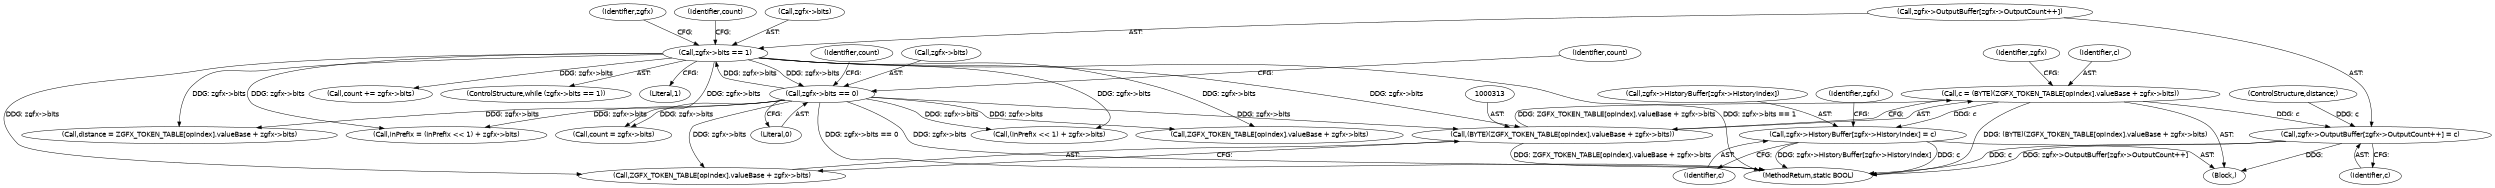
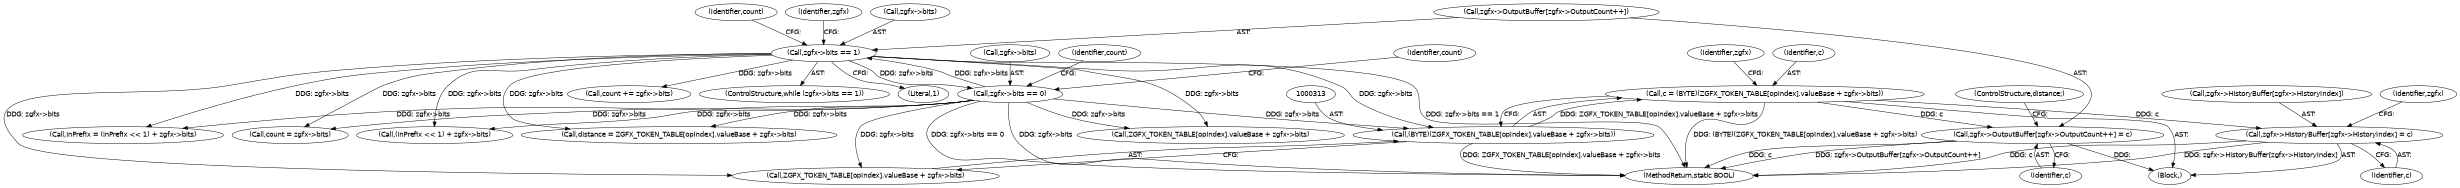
  digraph {
    fontname="DejaVu Sans"
    node [fontname="DejaVu Sans"]
    edge [fontname="DejaVu Sans"]
    n1 [label="(Call,c = (BYTE)(ZGFX_TOKEN_TABLE[opIndex].valueBase + zgfx->bits))"]
    n2 [label="(Call,(BYTE)(ZGFX_TOKEN_TABLE[opIndex].valueBase + zgfx->bits))"]
    n3 [label="(Call,zgfx->HistoryBuffer[zgfx->HistoryIndex] = c)"]
    n4 [label="(Call,zgfx->OutputBuffer[zgfx->OutputCount++] = c)"]
    n5 [label="(MethodReturn,static BOOL)"]
    n6 [label="(Block,)"]
    n7 [label="(Call,ZGFX_TOKEN_TABLE[opIndex].valueBase + zgfx->bits)"]
    n8 [label="(Identifier,c)"]
    n9 [label="(Identifier,c)"]
    n10 [label="(Call,zgfx->bits == 0)"]
    n11 [label="(Call,zgfx->bits == 1)"]
    n12 [label="(Call,(inPrefix << 1) + zgfx->bits)"]
    n13 [label="(Call,inPrefix = (inPrefix << 1) + zgfx->bits)"]
    n14 [label="(Call,count = zgfx->bits)"]
-   n15 [label="(Literal,0)"]
    n16 [label="(Call,ZGFX_TOKEN_TABLE[opIndex].valueBase + zgfx->bits)"]
    n17 [label="(Call,distance = ZGFX_TOKEN_TABLE[opIndex].valueBase + zgfx->bits)"]
    n18 [label="(Call,count += zgfx->bits)"]
    n19 [label="(ControlStructure,while (zgfx->bits == 1))"]
    n20 [label="(Literal,1)"]
    n21 [label="(Identifier,c)"]
    n22 [label="(Call,zgfx->bits)"]
    n23 [label="(Identifier,count)"]
    n24 [label="(Call,zgfx->HistoryBuffer[zgfx->HistoryIndex])"]
    n25 [label="(Identifier,zgfx)"]
    n26 [label="(Identifier,zgfx)"]
    n27 [label="(Identifier,count)"]
    n28 [label="(Call,zgfx->bits)"]
    n29 [label="(Identifier,zgfx)"]
    n30 [label="(Call,zgfx->OutputBuffer[zgfx->OutputCount++])"]
    n31 [label="(ControlStructure,distance;)"]
    n32 [label="(Identifier,count)"]
    1000313
    n1 -> n2 [label="CFG: "]
    n1 -> n3 [label="DDG: c"]
    n1 -> n4 [label="DDG: c"]
    n1 -> n5 [label="DDG: (BYTE)(ZGFX_TOKEN_TABLE[opIndex].valueBase + zgfx->bits)"]
    n1 -> n6 [label="AST: "]
    n2 -> n1 [label="AST: "]
    n2 -> n1 [label="DDG: ZGFX_TOKEN_TABLE[opIndex].valueBase + zgfx->bits"]
    n2 -> n5 [label="DDG: ZGFX_TOKEN_TABLE[opIndex].valueBase + zgfx->bits"]
    n2 -> n7 [label="CFG: "]
    n3 -> n5 [label="DDG: c"]
    n3 -> n5 [label="DDG: zgfx->HistoryBuffer[zgfx->HistoryIndex]"]
    n3 -> n6 [label="AST: "]
    n3 -> n8 [label="CFG: "]
    n4 -> n5 [label="DDG: zgfx->OutputBuffer[zgfx->OutputCount++]"]
    n4 -> n5 [label="DDG: c"]
    n4 -> n6 [label="DDG: "]
    n4 -> n9 [label="CFG: "]
    n7 -> n2 [label="AST: "]
    n8 -> n3 [label="AST: "]
    n9 -> n4 [label="AST: "]
    n10 -> n2 [label="DDG: zgfx->bits"]
    n10 -> n5 [label="DDG: zgfx->bits == 0"]
    n10 -> n5 [label="DDG: zgfx->bits"]
    n10 -> n7 [label="DDG: zgfx->bits"]
    n10 -> n11 [label="DDG: zgfx->bits"]
    n10 -> n12 [label="DDG: zgfx->bits"]
    n10 -> n13 [label="DDG: zgfx->bits"]
    n10 -> n14 [label="DDG: zgfx->bits"]
-   n10 -> n15 [label="CFG: "]
    n10 -> n16 [label="DDG: zgfx->bits"]
    n10 -> n17 [label="DDG: zgfx->bits"]
    n11 -> n2 [label="DDG: zgfx->bits"]
    n11 -> n5 [label="DDG: zgfx->bits == 1"]
    n11 -> n7 [label="DDG: zgfx->bits"]
    n11 -> n10 [label="DDG: zgfx->bits"]
    n11 -> n12 [label="DDG: zgfx->bits"]
    n11 -> n13 [label="DDG: zgfx->bits"]
    n11 -> n14 [label="DDG: zgfx->bits"]
    n11 -> n16 [label="DDG: zgfx->bits"]
    n11 -> n17 [label="DDG: zgfx->bits"]
    n11 -> n18 [label="DDG: zgfx->bits"]
    n11 -> n19 [label="AST: "]
    n11 -> n20 [label="CFG: "]
-   n15 -> n10 [label="AST: "]
    n21 -> n1 [label="AST: "]
    n22 -> n10 [label="AST: "]
    n23 -> n10 [label="CFG: "]
    n24 -> n3 [label="AST: "]
    n25 -> n11 [label="CFG: "]
    n26 -> n3 [label="CFG: "]
    n27 -> n10 [label="CFG: "]
    n28 -> n11 [label="AST: "]
    n29 -> n1 [label="CFG: "]
    n30 -> n4 [label="AST: "]
    n30 -> n11 [label="AST: "]
-   n31 -> n4 [label="DDG: c"]
+   n31 -> n4 [label="CFG: "]
    n32 -> n11 [label="CFG: "]
    1000313 -> n2 [label="AST: "]
  }
